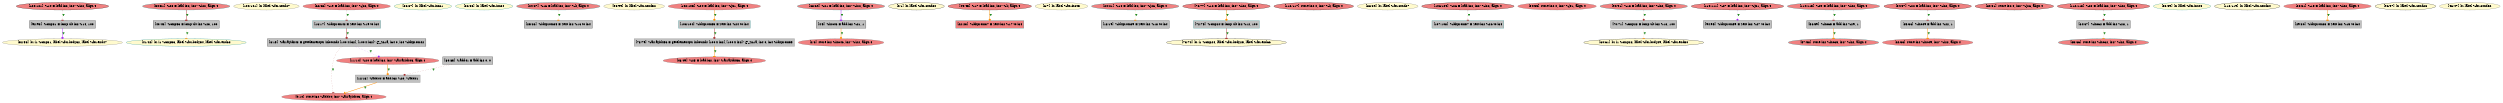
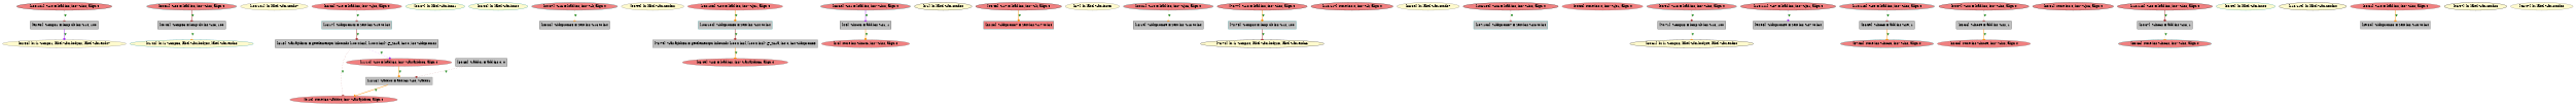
  digraph {
    node [color=black fillcolor=lightcoral shape=ellipse style=filled]
    edge [arrowhead=tee color=darkorange fontcolor=forestgreen style=bold]
    n1 [label="[120/121]  %14 = load i32, i32* %i22, align 4"]
    n2 [fillcolor=grey label="[92/93]  %cmp31 = icmp ult i32 %14, 100" shape=rectangle]
    n3 [color=gray40 fillcolor=lemonchiffon label="[52/53]  br i1 %cmp31, label %for.body32, label %for.end47"]
    n4 [color=teal fillcolor=lemonchiffon label="[41/42]  br i1 %cmp53, label %for.body54, label %for.end63"]
    n5 [color=teal label="[50/51]  %23 = load i32, i32* %i22, align 4"]
    n6 [fillcolor=grey label="[40/43]  %cmp53 = icmp ult i32 %23, 100" shape=rectangle]
    n7 [color=gray40 fillcolor=lemonchiffon label="[100/101]  br label %for.cond27"]
    n8 [color=gray40 fillcolor=grey label="[12/13]  %add44 = add i32 %20, %add41" shape=rectangle]
    n9 [color=gray40 label="[9/10]  store i32 %add44, i32* %arrayidx43, align 4"]
    n10 [color=teal fillcolor=lemonchiffon label="[86/87]  br label %for.inc61"]
    n11 [color=teal fillcolor=lemonchiffon label="[82/83]  br label %for.inc64"]
    n12 [fillcolor=grey label="[25/26]  %idxprom35 = zext i32 %16 to i64" shape=rectangle]
    n13 [color=gray40 fillcolor=lemonchiffon label="[98/99]  br label %for.cond52"]
    n14 [fillcolor=grey label="[8/15]  %arrayidx43 = getelementptr inbounds [100 x i32], [100 x i32]* @_ZL1a, i64 0, i64 %idxprom42" shape=rectangle]
    n15 [color=gray40 label="[11/14]  %20 = load i32, i32* %arrayidx43, align 4"]
    n16 [fillcolor=grey label="[84/85]  %add41 = add i32 0, 0" shape=rectangle]
    n17 [color=gray40 label="[48/49]  %25 = load i32, i32* %arrayidx56, align 4"]
    n18 [fillcolor=grey label="[4/5]  %inc46 = add i32 %21, 1" shape=rectangle]
    n19 [color=gray40 label="[2/3]  store i32 %inc46, i32* %i22, align 4"]
    n20 [color=teal fillcolor=grey label="[103/104]  %idxprom55 = zext i32 %24 to i64" shape=rectangle]
    n21 [color=gray40 fillcolor=grey label="[78/79]  %arrayidx56 = getelementptr inbounds [100 x i32], [100 x i32]* @_ZL1a, i64 0, i64 %idxprom55" shape=rectangle]
    n22 [fillcolor=lemonchiffon label="[0/1]  br label %for.cond30"]
    n23 [color=teal label="[22/23]  %idxprom37 = zext i32 %17 to i64" shape=rectangle]
    n24 [color=teal fillcolor=grey label="[16/17]  %idxprom42 = zext i32 %19 to i64" shape=rectangle]
    n25 [color=gray40 label="[102/105]  %24 = load i32, i32* %j51, align 4"]
    n26 [color=gray40 fillcolor=lemonchiffon label="[6/7]  br label %for.inc45"]
    n27 [color=teal label="[20/21]  %18 = load i32, i32* %j26, align 4"]
    n28 [fillcolor=grey label="[18/19]  %idxprom39 = zext i32 %18 to i64" shape=rectangle]
    n29 [color=teal fillcolor=grey label="[72/75]  %cmp24 = icmp ult i32 %12, 100" shape=rectangle]
    n30 [fillcolor=lemonchiffon label="[73/74]  br i1 %cmp24, label %for.body25, label %for.end66"]
    n31 [label="[116/117]  store i32 0, i32* %k, align 4"]
    n32 [color=gray40 fillcolor=lemonchiffon label="[88/89]  br label %for.cond27"]
    n33 [label="[106/109]  %26 = load i32, i32* %i22, align 4"]
    n34 [color=teal fillcolor=grey label="[107/108]  %idxprom57 = zext i32 %26 to i64" shape=rectangle]
    n35 [color=gray40 label="[54/55]  store i32 0, i32* %j51, align 4"]
    n36 [fillcolor=grey label="[70/71]  %cmp28 = icmp ult i32 %13, 100" shape=rectangle]
    n37 [fillcolor=lemonchiffon label="[60/61]  br i1 %cmp28, label %for.body29, label %for.end50"]
    n38 [fillcolor=grey label="[94/95]  %idxprom59 = zext i32 %27 to i64" shape=rectangle]
    n39 [fillcolor=grey label="[56/59]  %inc65 = add i32 %29, 1" shape=rectangle]
    n40 [color=teal label="[57/58]  store i32 %inc65, i32* %i22, align 4"]
    n41 [fillcolor=grey label="[35/36]  %inc49 = add i32 %22, 1" shape=rectangle]
    n42 [color=gray40 label="[32/33]  store i32 %inc49, i32* %i22, align 4"]
    n43 [color=teal label="[68/69]  %21 = load i32, i32* %i22, align 4"]
    n44 [label="[80/81]  store i32 0, i32* %j26, align 4"]
    n45 [color=teal label="[90/91]  %13 = load i32, i32* %i22, align 4"]
    n46 [color=teal label="[65/66]  store i32 %inc62, i32* %i22, align 4"]
    n47 [color=gray40 label="[62/63]  %19 = load i32, i32* %j26, align 4"]
    n48 [label="[44/45]  %17 = load i32, i32* %k, align 4"]
    n49 [label="[76/77]  %12 = load i32, i32* %i22, align 4"]
    n50 [fillcolor=grey label="[64/67]  %inc62 = add i32 %28, 1" shape=rectangle]
    n51 [label="[112/113]  %28 = load i32, i32* %i22, align 4"]
    n52 [label="[110/111]  %27 = load i32, i32* %j51, align 4"]
    n53 [color=teal fillcolor=lemonchiffon label="[38/39]  br label %for.inc48"]
    n54 [color=teal label="[114/115]  %29 = load i32, i32* %i22, align 4"]
    n55 [fillcolor=lemonchiffon label="[118/119]  br label %for.cond30"]
    n56 [label="[34/37]  %22 = load i32, i32* %i22, align 4"]
    n57 [color=gray40 fillcolor=grey label="[29/30]  %idxprom33 = zext i32 %15 to i64" shape=rectangle]
    n58 [fillcolor=lemonchiffon label="[96/97]  br label %for.cond23"]
    n59 [color=gray40 fillcolor=lemonchiffon label="[46/47]  br label %for.cond52"]
    n60 [color=gray40 label="[28/31]  %15 = load i32, i32* %i22, align 4"]
    n61 [color=teal label="[24/27]  %16 = load i32, i32* %k, align 4"]
    n1 -> n2 [color=brown label=T style=dotted]
    n2 -> n3 [arrowhead=dot color=purple label=T]
    n5 -> n6 [color=brown label=T]
    n6 -> n4 [label=T style=dotted]
    n8 -> n9 [label=T]
    n14 -> n9 [color=brown label=T style=dotted]
    n14 -> n15 [arrowhead=dot color=purple label=T style=dotted]
    n15 -> n8 [arrowhead=dot label=T]
    n16 -> n8 [arrowhead=dot color=brown label=T style=dotted]
    n18 -> n19 [arrowhead=dot label=T]
    n20 -> n21 [arrowhead=dot color=brown label=T]
    n21 -> n17 [label=T]
    n24 -> n14 [arrowhead=dot color=brown label=T]
    n25 -> n20 [arrowhead=dot label=T]
    n27 -> n28 [label=T style=dotted]
    n29 -> n30 [color=brown label=T]
    n33 -> n34 [color=brown label=T style=dotted]
    n36 -> n37 [label=T style=dotted]
    n39 -> n40 [label=T]
    n41 -> n42 [label=T]
    n43 -> n18 [color=purple label=T]
    n45 -> n36 [arrowhead=dot color=brown label=T style=dotted]
    n47 -> n24 [color=brown label=T style=dotted]
    n48 -> n23 [arrowhead=dot label=T]
    n49 -> n29 [arrowhead=dot label=T]
    n50 -> n46 [label=T style=dotted]
-   n51 -> n50 [arrowhead=dot color=brown label=T style=dotted]
+   n51 -> n50 [arrowhead=dot color=brown label=T]
    n52 -> n38 [arrowhead=dot color=purple label=T style=dotted]
    n54 -> n39 [color=brown label=T style=dotted]
    n56 -> n41 [color=brown label=T style=dotted]
    n60 -> n57 [label=T]
    n61 -> n12 [label=T style=dotted]
  }
